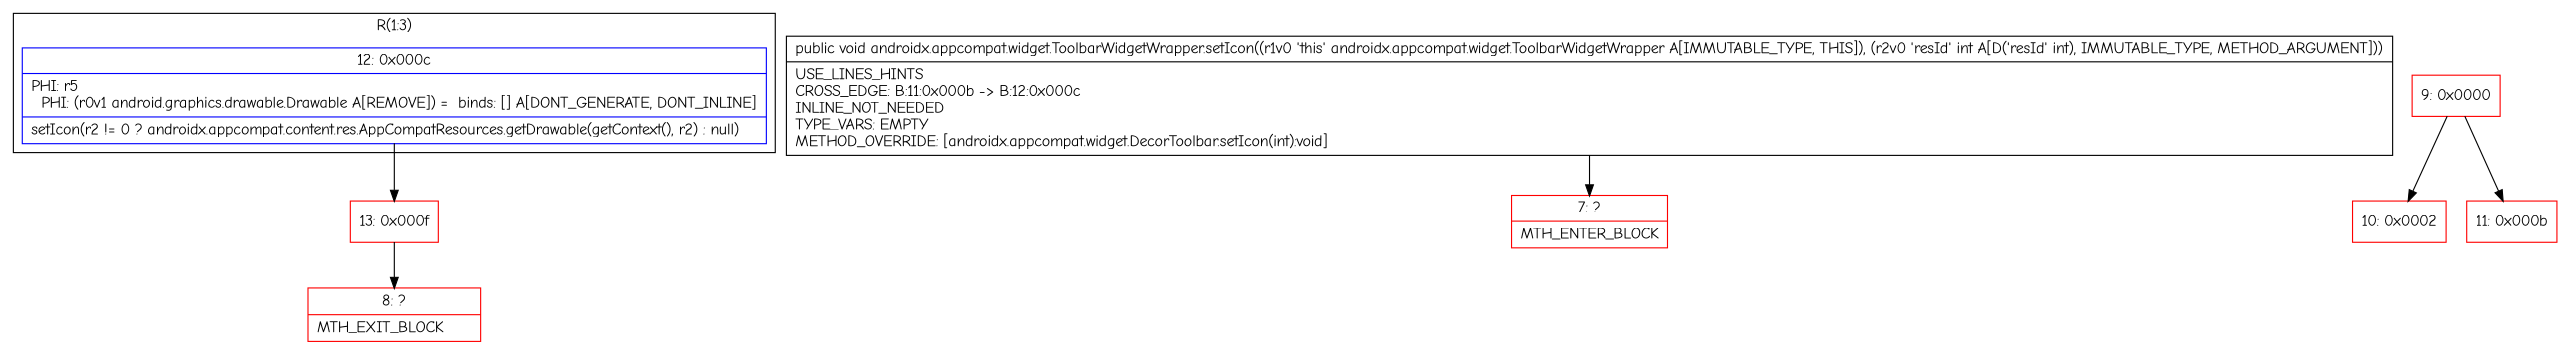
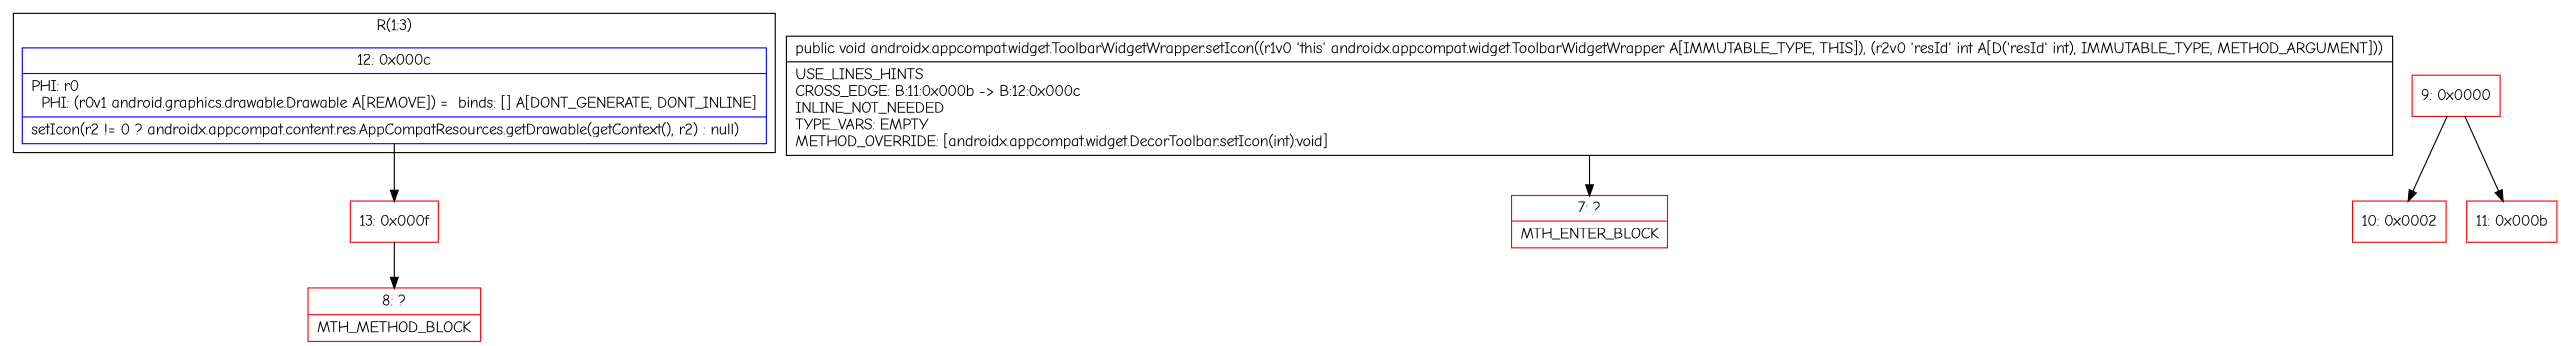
  digraph {
    fontname="Comic Neue"
    node [color=red fontname="Comic Neue" shape=record]
    edge [fontname="Comic Neue"]
-   n1 [color=blue label="{12\:\ 0x000c|PHI: r5 \l  PHI: (r0v1 android.graphics.drawable.Drawable A[REMOVE]) =  binds: [] A[DONT_GENERATE, DONT_INLINE]\l|setIcon(r2 != 0 ? androidx.appcompat.content.res.AppCompatResources.getDrawable(getContext(), r2) : null)\l}"]
+   n1 [color=blue label="{12\:\ 0x000c|PHI: r0 \l  PHI: (r0v1 android.graphics.drawable.Drawable A[REMOVE]) =  binds: [] A[DONT_GENERATE, DONT_INLINE]\l|setIcon(r2 != 0 ? androidx.appcompat.content.res.AppCompatResources.getDrawable(getContext(), r2) : null)\l}"]
    n2 [label="{13\:\ 0x000f}"]
-   n3 [label="{8\:\ ?|MTH_EXIT_BLOCK\l}"]
+   n3 [label="{8\:\ ?|MTH_METHOD_BLOCK\l}"]
    n4 [label="{7\:\ ?|MTH_ENTER_BLOCK\l}"]
    n5 [label="{9\:\ 0x0000}"]
    n6 [label="{10\:\ 0x0002}"]
    n7 [label="{11\:\ 0x000b}"]
    n8 [label="{public void androidx.appcompat.widget.ToolbarWidgetWrapper.setIcon((r1v0 'this' androidx.appcompat.widget.ToolbarWidgetWrapper A[IMMUTABLE_TYPE, THIS]), (r2v0 'resId' int A[D('resId' int), IMMUTABLE_TYPE, METHOD_ARGUMENT]))  | USE_LINES_HINTS\lCROSS_EDGE: B:11:0x000b \-\> B:12:0x000c\lINLINE_NOT_NEEDED\lTYPE_VARS: EMPTY\lMETHOD_OVERRIDE: [androidx.appcompat.widget.DecorToolbar.setIcon(int):void]\l}" color=""]
    subgraph cluster_1 {
      label="R(1:3)"
      n1
    }
    n1 -> n2
    n2 -> n3
    n5 -> n6
    n5 -> n7
    n8 -> n4
  }
